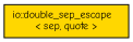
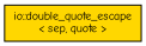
  digraph {
    rankdir=LR
    fontname="Comic Neue"
-   n1 [color=black fillcolor=gold fontname="Comic Neue" fontsize=10 height=0.2 label="io::double_sep_escape\l\< sep, quote \>" shape=record style=filled width=0.4]
+   n1 [color=black fillcolor=gold fontname="Comic Neue" fontsize=10 height=0.2 label="io::double_quote_escape\l\< sep, quote \>" shape=record style=filled width=0.4]
  }
